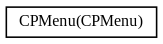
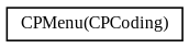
  digraph {
    rankdir=LR
    fontname="Liberation Serif"
-   n1 [color=black fillcolor=white fontname="Liberation Serif" fontsize=10 height=0.2 label="CPMenu(CPMenu)" shape=record style=filled width=0.4]
+   n1 [color=black fillcolor=white fontname="Liberation Serif" fontsize=10 height=0.2 label="CPMenu(CPCoding)" shape=record style=filled width=0.4]
  }
